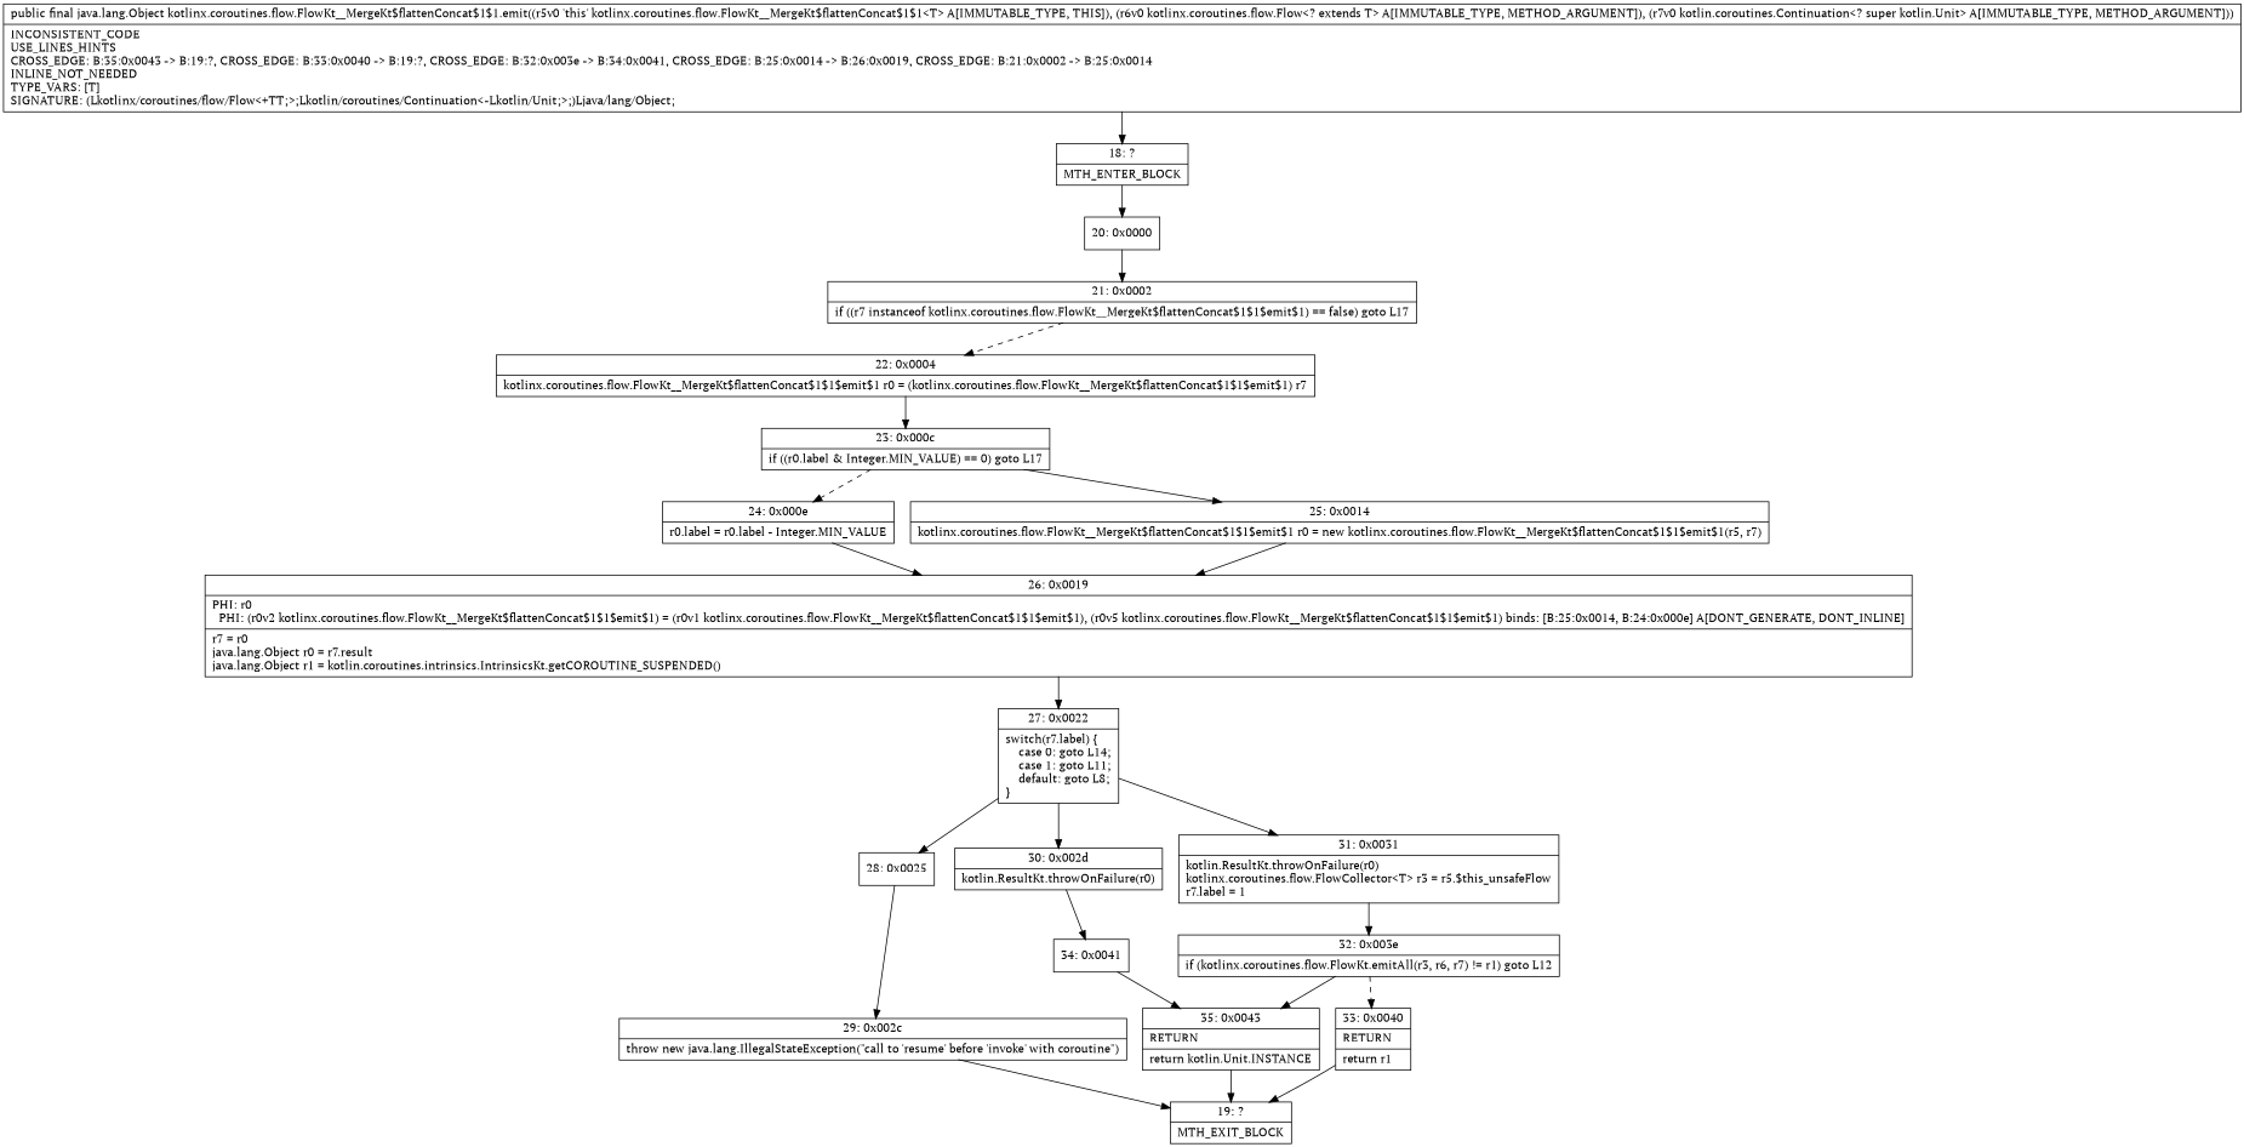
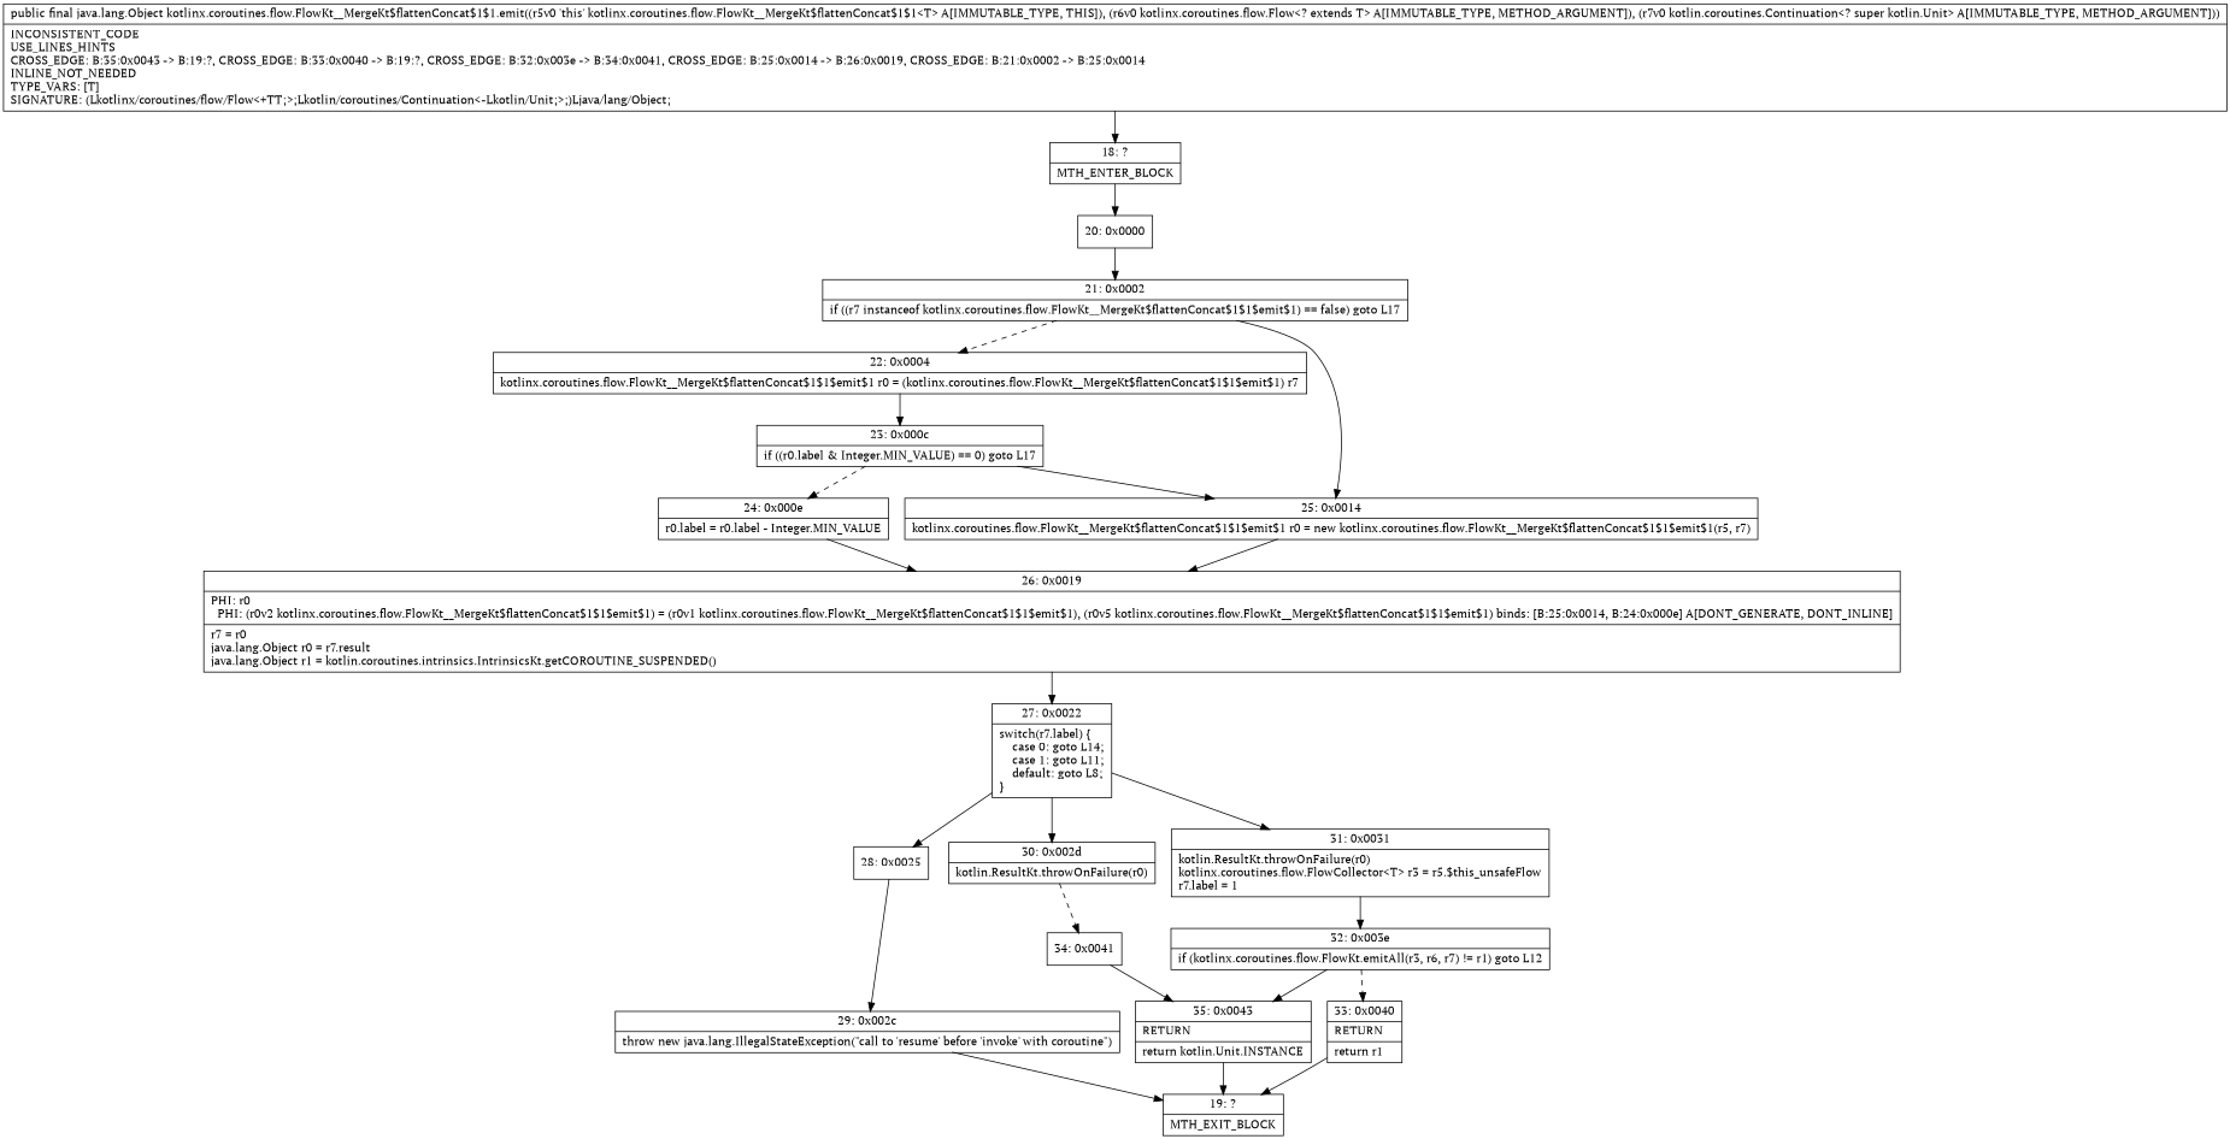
  digraph {
    fontname="PT Serif"
    node [fontname="PT Serif" shape=record]
    edge [fontname="PT Serif"]
    n1 [label="{18\:\ ?|MTH_ENTER_BLOCK\l}"]
    n2 [label="{20\:\ 0x0000}"]
    n3 [label="{21\:\ 0x0002|if ((r7 instanceof kotlinx.coroutines.flow.FlowKt__MergeKt$flattenConcat$1$1$emit$1) == false) goto L17\l}"]
    n4 [label="{22\:\ 0x0004|kotlinx.coroutines.flow.FlowKt__MergeKt$flattenConcat$1$1$emit$1 r0 = (kotlinx.coroutines.flow.FlowKt__MergeKt$flattenConcat$1$1$emit$1) r7\l}"]
    n5 [label="{25\:\ 0x0014|kotlinx.coroutines.flow.FlowKt__MergeKt$flattenConcat$1$1$emit$1 r0 = new kotlinx.coroutines.flow.FlowKt__MergeKt$flattenConcat$1$1$emit$1(r5, r7)\l}"]
    n6 [label="{23\:\ 0x000c|if ((r0.label & Integer.MIN_VALUE) == 0) goto L17\l}"]
    n7 [label="{26\:\ 0x0019|PHI: r0 \l  PHI: (r0v2 kotlinx.coroutines.flow.FlowKt__MergeKt$flattenConcat$1$1$emit$1) = (r0v1 kotlinx.coroutines.flow.FlowKt__MergeKt$flattenConcat$1$1$emit$1), (r0v5 kotlinx.coroutines.flow.FlowKt__MergeKt$flattenConcat$1$1$emit$1) binds: [B:25:0x0014, B:24:0x000e] A[DONT_GENERATE, DONT_INLINE]\l|r7 = r0\ljava.lang.Object r0 = r7.result\ljava.lang.Object r1 = kotlin.coroutines.intrinsics.IntrinsicsKt.getCOROUTINE_SUSPENDED()\l}"]
    n8 [label="{24\:\ 0x000e|r0.label = r0.label \- Integer.MIN_VALUE\l}"]
    n9 [label="{27\:\ 0x0022|switch(r7.label) \{\l    case 0: goto L14;\l    case 1: goto L11;\l    default: goto L8;\l\}\l}"]
    n10 [label="{28\:\ 0x0025}"]
    n11 [label="{30\:\ 0x002d|kotlin.ResultKt.throwOnFailure(r0)\l}"]
    n12 [label="{31\:\ 0x0031|kotlin.ResultKt.throwOnFailure(r0)\lkotlinx.coroutines.flow.FlowCollector\<T\> r3 = r5.$this_unsafeFlow\lr7.label = 1\l}"]
    n13 [label="{29\:\ 0x002c|throw new java.lang.IllegalStateException(\"call to 'resume' before 'invoke' with coroutine\")\l}"]
    n14 [label="{34\:\ 0x0041}"]
    n15 [label="{32\:\ 0x003e|if (kotlinx.coroutines.flow.FlowKt.emitAll(r3, r6, r7) != r1) goto L12\l}"]
    n16 [label="{19\:\ ?|MTH_EXIT_BLOCK\l}"]
    n17 [label="{35\:\ 0x0043|RETURN\l|return kotlin.Unit.INSTANCE\l}"]
    n18 [label="{33\:\ 0x0040|RETURN\l|return r1\l}"]
    n19 [label="{public final java.lang.Object kotlinx.coroutines.flow.FlowKt__MergeKt$flattenConcat$1$1.emit((r5v0 'this' kotlinx.coroutines.flow.FlowKt__MergeKt$flattenConcat$1$1\<T\> A[IMMUTABLE_TYPE, THIS]), (r6v0 kotlinx.coroutines.flow.Flow\<? extends T\> A[IMMUTABLE_TYPE, METHOD_ARGUMENT]), (r7v0 kotlin.coroutines.Continuation\<? super kotlin.Unit\> A[IMMUTABLE_TYPE, METHOD_ARGUMENT]))  | INCONSISTENT_CODE\lUSE_LINES_HINTS\lCROSS_EDGE: B:35:0x0043 \-\> B:19:?, CROSS_EDGE: B:33:0x0040 \-\> B:19:?, CROSS_EDGE: B:32:0x003e \-\> B:34:0x0041, CROSS_EDGE: B:25:0x0014 \-\> B:26:0x0019, CROSS_EDGE: B:21:0x0002 \-\> B:25:0x0014\lINLINE_NOT_NEEDED\lTYPE_VARS: [T]\lSIGNATURE: (Lkotlinx\/coroutines\/flow\/Flow\<+TT;\>;Lkotlin\/coroutines\/Continuation\<\-Lkotlin\/Unit;\>;)Ljava\/lang\/Object;\l}"]
    n1 -> n2
    n2 -> n3
    n3 -> n4 [style=dashed]
+   n3 -> n5
    n4 -> n6
    n5 -> n7
    n6 -> n5
    n6 -> n8 [style=dashed]
    n7 -> n9
    n8 -> n7
    n9 -> n10
    n9 -> n11
    n9 -> n12
    n10 -> n13
-   n11 -> n14
+   n11 -> n14 [style=dashed]
    n12 -> n15
    n13 -> n16
    n14 -> n17
    n15 -> n17
    n15 -> n18 [style=dashed]
    n17 -> n16
    n18 -> n16
    n19 -> n1
  }
